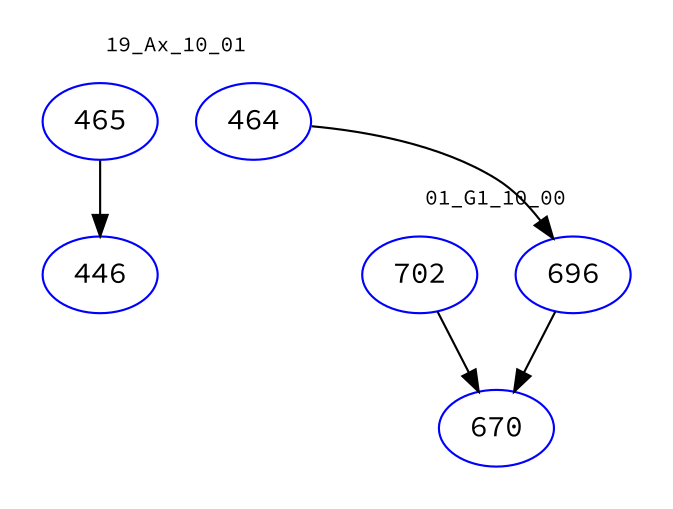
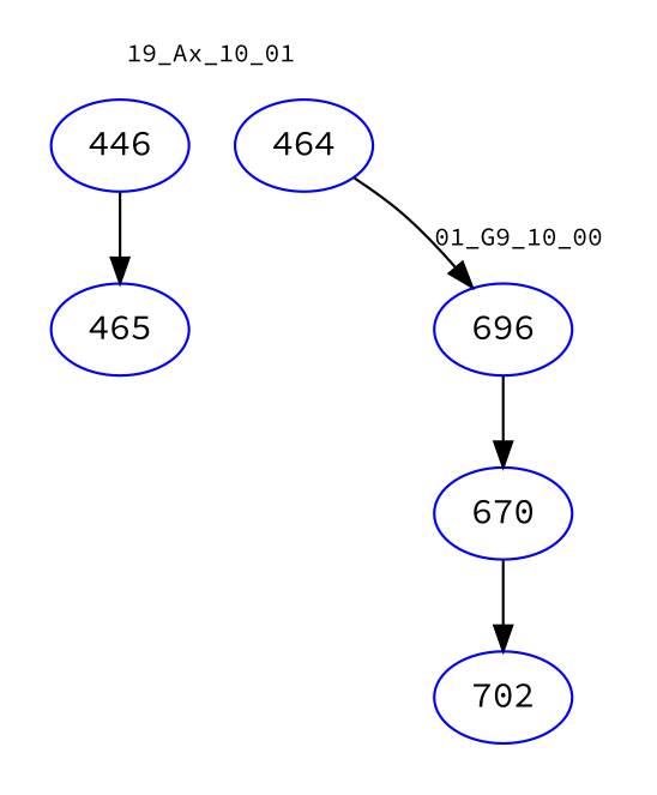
  digraph {
    fontname="Source Code Pro"
    node [color=blue fontname="Source Code Pro"]
    edge [color=black fontname="Source Code Pro"]
    n1 [label=464]
    n2 [label=446]
    n3 [label=465]
    n4 [label=696]
    n5 [label=670]
    n6 [label=702]
    subgraph cluster_1 {
      color=white
      fontsize=10
      label="19_Ax_10_01"
      n1
      n2
      n3
    }
    subgraph cluster_2 {
      color=white
      fontsize=10
-     label="01_G1_10_00"
+     label="01_G9_10_00"
      n4
      n5
      n6
    }
    n1 -> n4
-   n3 -> n2
+   n2 -> n3
    n4 -> n5
-   n6 -> n5
+   n5 -> n6
  }
